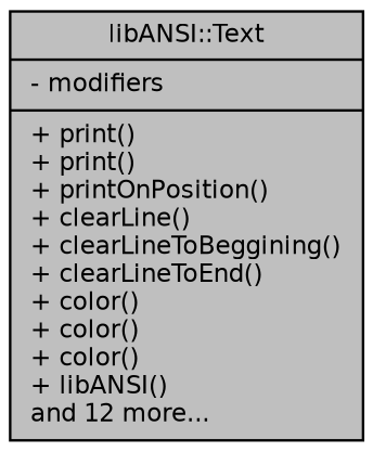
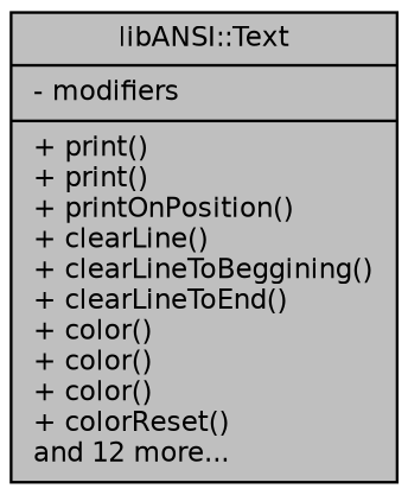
  digraph {
-   n1 [color=black fillcolor=grey75 fontcolor=black fontname=Helvetica fontsize=10 height=0.2 label="{libANSI::Text\n|- modifiers\l|+ print()\l+ print()\l+ printOnPosition()\l+ clearLine()\l+ clearLineToBeggining()\l+ clearLineToEnd()\l+ color()\l+ color()\l+ color()\l+ libANSI()\land 12 more...\l}" shape=record style=filled width=0.4]
+   n1 [color=black fillcolor=grey75 fontcolor=black fontname=Helvetica fontsize=10 height=0.2 label="{libANSI::Text\n|- modifiers\l|+ print()\l+ print()\l+ printOnPosition()\l+ clearLine()\l+ clearLineToBeggining()\l+ clearLineToEnd()\l+ color()\l+ color()\l+ color()\l+ colorReset()\land 12 more...\l}" shape=record style=filled width=0.4]
  }
